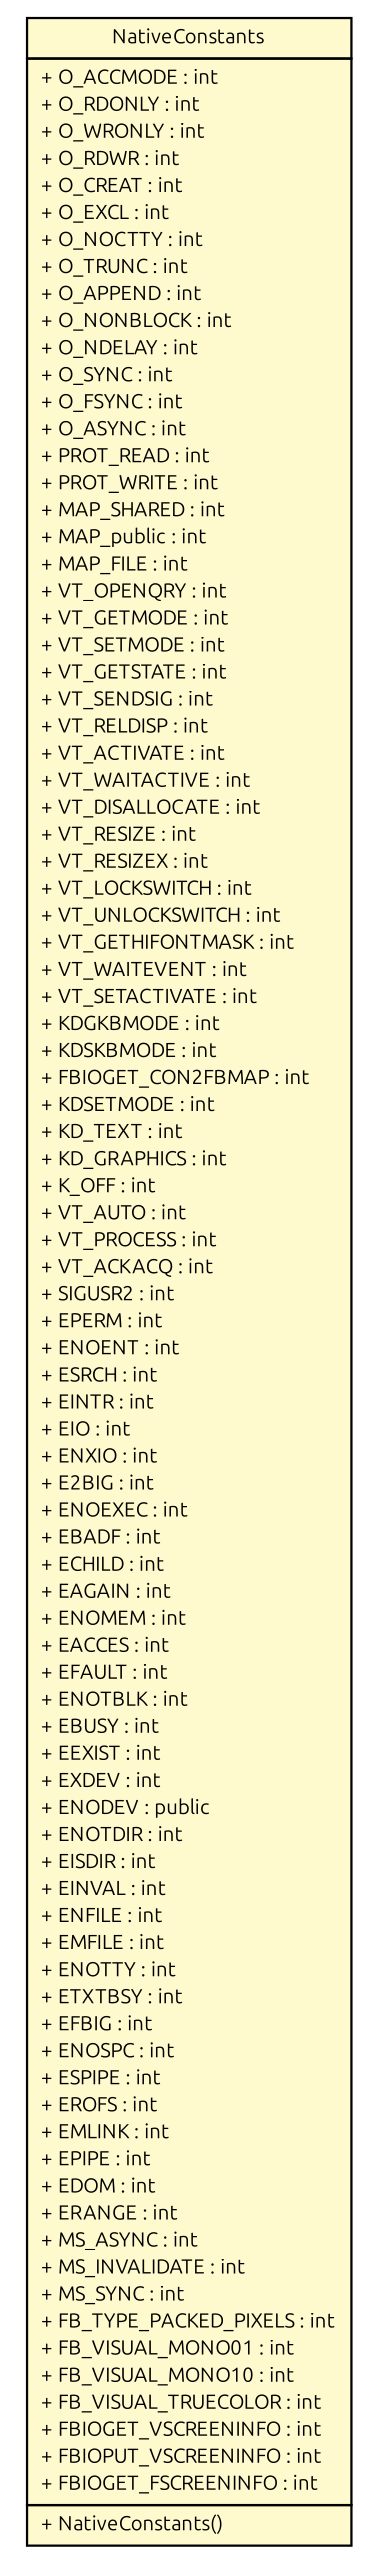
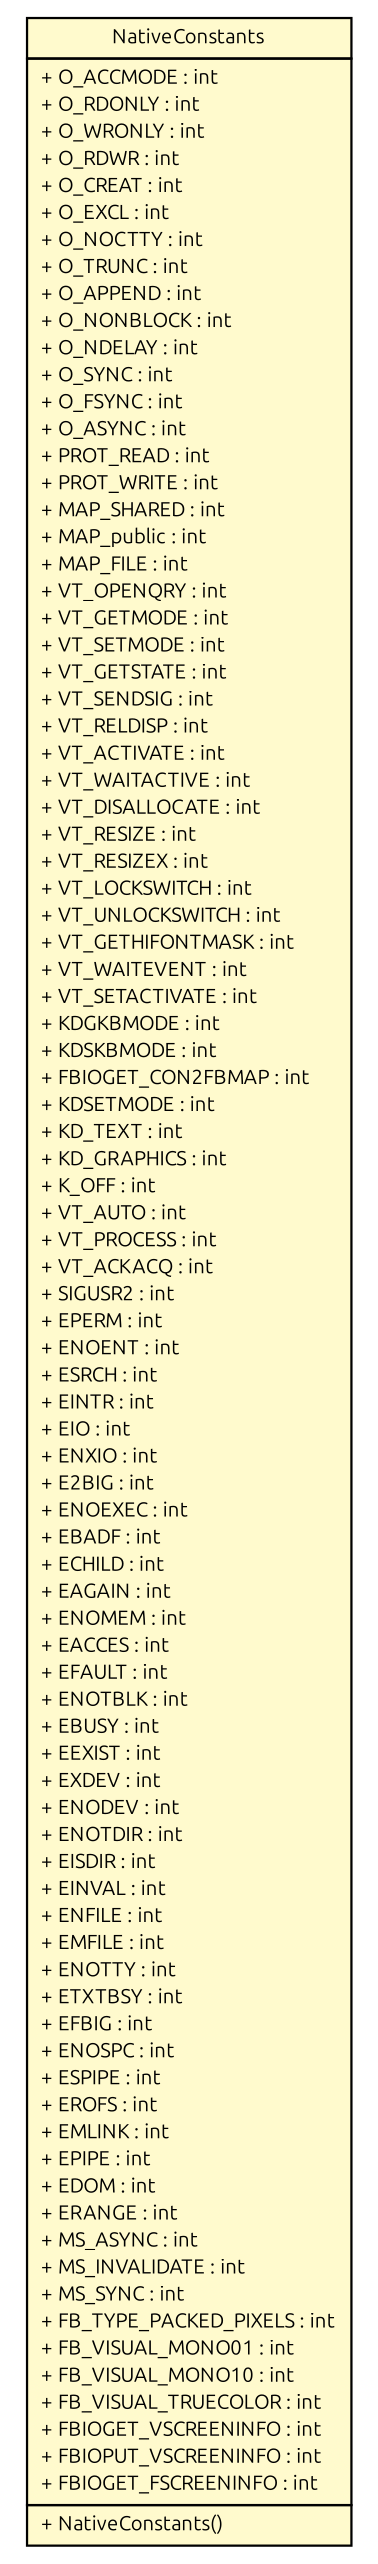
  digraph {
    nodesep=0.25
    ranksep=0.5
    fontname=Ubuntu
-   n1 [fontcolor=black fontname=Ubuntu fontsize=9.0 label=<<table title="ev3dev.utils.io.NativeConstants" border="0" cellborder="1" cellspacing="0" cellpadding="2" port="p" bgcolor="lemonChiffon" href="./NativeConstants.html"> 		<tr><td><table border="0" cellspacing="0" cellpadding="1"> <tr><td align="center" balign="center"> NativeConstants </td></tr> 		</table></td></tr> 		<tr><td><table border="0" cellspacing="0" cellpadding="1"> <tr><td align="left" balign="left"> + O_ACCMODE : int </td></tr> <tr><td align="left" balign="left"> + O_RDONLY : int </td></tr> <tr><td align="left" balign="left"> + O_WRONLY : int </td></tr> <tr><td align="left" balign="left"> + O_RDWR : int </td></tr> <tr><td align="left" balign="left"> + O_CREAT : int </td></tr> <tr><td align="left" balign="left"> + O_EXCL : int </td></tr> <tr><td align="left" balign="left"> + O_NOCTTY : int </td></tr> <tr><td align="left" balign="left"> + O_TRUNC : int </td></tr> <tr><td align="left" balign="left"> + O_APPEND : int </td></tr> <tr><td align="left" balign="left"> + O_NONBLOCK : int </td></tr> <tr><td align="left" balign="left"> + O_NDELAY : int </td></tr> <tr><td align="left" balign="left"> + O_SYNC : int </td></tr> <tr><td align="left" balign="left"> + O_FSYNC : int </td></tr> <tr><td align="left" balign="left"> + O_ASYNC : int </td></tr> <tr><td align="left" balign="left"> + PROT_READ : int </td></tr> <tr><td align="left" balign="left"> + PROT_WRITE : int </td></tr> <tr><td align="left" balign="left"> + MAP_SHARED : int </td></tr> <tr><td align="left" balign="left"> + MAP_public : int </td></tr> <tr><td align="left" balign="left"> + MAP_FILE : int </td></tr> <tr><td align="left" balign="left"> + VT_OPENQRY : int </td></tr> <tr><td align="left" balign="left"> + VT_GETMODE : int </td></tr> <tr><td align="left" balign="left"> + VT_SETMODE : int </td></tr> <tr><td align="left" balign="left"> + VT_GETSTATE : int </td></tr> <tr><td align="left" balign="left"> + VT_SENDSIG : int </td></tr> <tr><td align="left" balign="left"> + VT_RELDISP : int </td></tr> <tr><td align="left" balign="left"> + VT_ACTIVATE : int </td></tr> <tr><td align="left" balign="left"> + VT_WAITACTIVE : int </td></tr> <tr><td align="left" balign="left"> + VT_DISALLOCATE : int </td></tr> <tr><td align="left" balign="left"> + VT_RESIZE : int </td></tr> <tr><td align="left" balign="left"> + VT_RESIZEX : int </td></tr> <tr><td align="left" balign="left"> + VT_LOCKSWITCH : int </td></tr> <tr><td align="left" balign="left"> + VT_UNLOCKSWITCH : int </td></tr> <tr><td align="left" balign="left"> + VT_GETHIFONTMASK : int </td></tr> <tr><td align="left" balign="left"> + VT_WAITEVENT : int </td></tr> <tr><td align="left" balign="left"> + VT_SETACTIVATE : int </td></tr> <tr><td align="left" balign="left"> + KDGKBMODE : int </td></tr> <tr><td align="left" balign="left"> + KDSKBMODE : int </td></tr> <tr><td align="left" balign="left"> + FBIOGET_CON2FBMAP : int </td></tr> <tr><td align="left" balign="left"> + KDSETMODE : int </td></tr> <tr><td align="left" balign="left"> + KD_TEXT : int </td></tr> <tr><td align="left" balign="left"> + KD_GRAPHICS : int </td></tr> <tr><td align="left" balign="left"> + K_OFF : int </td></tr> <tr><td align="left" balign="left"> + VT_AUTO : int </td></tr> <tr><td align="left" balign="left"> + VT_PROCESS : int </td></tr> <tr><td align="left" balign="left"> + VT_ACKACQ : int </td></tr> <tr><td align="left" balign="left"> + SIGUSR2 : int </td></tr> <tr><td align="left" balign="left"> + EPERM : int </td></tr> <tr><td align="left" balign="left"> + ENOENT : int </td></tr> <tr><td align="left" balign="left"> + ESRCH : int </td></tr> <tr><td align="left" balign="left"> + EINTR : int </td></tr> <tr><td align="left" balign="left"> + EIO : int </td></tr> <tr><td align="left" balign="left"> + ENXIO : int </td></tr> <tr><td align="left" balign="left"> + E2BIG : int </td></tr> <tr><td align="left" balign="left"> + ENOEXEC : int </td></tr> <tr><td align="left" balign="left"> + EBADF : int </td></tr> <tr><td align="left" balign="left"> + ECHILD : int </td></tr> <tr><td align="left" balign="left"> + EAGAIN : int </td></tr> <tr><td align="left" balign="left"> + ENOMEM : int </td></tr> <tr><td align="left" balign="left"> + EACCES : int </td></tr> <tr><td align="left" balign="left"> + EFAULT : int </td></tr> <tr><td align="left" balign="left"> + ENOTBLK : int </td></tr> <tr><td align="left" balign="left"> + EBUSY : int </td></tr> <tr><td align="left" balign="left"> + EEXIST : int </td></tr> <tr><td align="left" balign="left"> + EXDEV : int </td></tr> <tr><td align="left" balign="left"> + ENODEV : public </td></tr> <tr><td align="left" balign="left"> + ENOTDIR : int </td></tr> <tr><td align="left" balign="left"> + EISDIR : int </td></tr> <tr><td align="left" balign="left"> + EINVAL : int </td></tr> <tr><td align="left" balign="left"> + ENFILE : int </td></tr> <tr><td align="left" balign="left"> + EMFILE : int </td></tr> <tr><td align="left" balign="left"> + ENOTTY : int </td></tr> <tr><td align="left" balign="left"> + ETXTBSY : int </td></tr> <tr><td align="left" balign="left"> + EFBIG : int </td></tr> <tr><td align="left" balign="left"> + ENOSPC : int </td></tr> <tr><td align="left" balign="left"> + ESPIPE : int </td></tr> <tr><td align="left" balign="left"> + EROFS : int </td></tr> <tr><td align="left" balign="left"> + EMLINK : int </td></tr> <tr><td align="left" balign="left"> + EPIPE : int </td></tr> <tr><td align="left" balign="left"> + EDOM : int </td></tr> <tr><td align="left" balign="left"> + ERANGE : int </td></tr> <tr><td align="left" balign="left"> + MS_ASYNC : int </td></tr> <tr><td align="left" balign="left"> + MS_INVALIDATE : int </td></tr> <tr><td align="left" balign="left"> + MS_SYNC : int </td></tr> <tr><td align="left" balign="left"> + FB_TYPE_PACKED_PIXELS : int </td></tr> <tr><td align="left" balign="left"> + FB_VISUAL_MONO01 : int </td></tr> <tr><td align="left" balign="left"> + FB_VISUAL_MONO10 : int </td></tr> <tr><td align="left" balign="left"> + FB_VISUAL_TRUECOLOR : int </td></tr> <tr><td align="left" balign="left"> + FBIOGET_VSCREENINFO : int </td></tr> <tr><td align="left" balign="left"> + FBIOPUT_VSCREENINFO : int </td></tr> <tr><td align="left" balign="left"> + FBIOGET_FSCREENINFO : int </td></tr> 		</table></td></tr> 		<tr><td><table border="0" cellspacing="0" cellpadding="1"> <tr><td align="left" balign="left"> + NativeConstants() </td></tr> 		</table></td></tr> 		</table>> shape=plaintext]
+   n1 [fontcolor=black fontname=Ubuntu fontsize=9.0 label=<<table title="ev3dev.utils.io.NativeConstants" border="0" cellborder="1" cellspacing="0" cellpadding="2" port="p" bgcolor="lemonChiffon" href="./NativeConstants.html"> 		<tr><td><table border="0" cellspacing="0" cellpadding="1"> <tr><td align="center" balign="center"> NativeConstants </td></tr> 		</table></td></tr> 		<tr><td><table border="0" cellspacing="0" cellpadding="1"> <tr><td align="left" balign="left"> + O_ACCMODE : int </td></tr> <tr><td align="left" balign="left"> + O_RDONLY : int </td></tr> <tr><td align="left" balign="left"> + O_WRONLY : int </td></tr> <tr><td align="left" balign="left"> + O_RDWR : int </td></tr> <tr><td align="left" balign="left"> + O_CREAT : int </td></tr> <tr><td align="left" balign="left"> + O_EXCL : int </td></tr> <tr><td align="left" balign="left"> + O_NOCTTY : int </td></tr> <tr><td align="left" balign="left"> + O_TRUNC : int </td></tr> <tr><td align="left" balign="left"> + O_APPEND : int </td></tr> <tr><td align="left" balign="left"> + O_NONBLOCK : int </td></tr> <tr><td align="left" balign="left"> + O_NDELAY : int </td></tr> <tr><td align="left" balign="left"> + O_SYNC : int </td></tr> <tr><td align="left" balign="left"> + O_FSYNC : int </td></tr> <tr><td align="left" balign="left"> + O_ASYNC : int </td></tr> <tr><td align="left" balign="left"> + PROT_READ : int </td></tr> <tr><td align="left" balign="left"> + PROT_WRITE : int </td></tr> <tr><td align="left" balign="left"> + MAP_SHARED : int </td></tr> <tr><td align="left" balign="left"> + MAP_public : int </td></tr> <tr><td align="left" balign="left"> + MAP_FILE : int </td></tr> <tr><td align="left" balign="left"> + VT_OPENQRY : int </td></tr> <tr><td align="left" balign="left"> + VT_GETMODE : int </td></tr> <tr><td align="left" balign="left"> + VT_SETMODE : int </td></tr> <tr><td align="left" balign="left"> + VT_GETSTATE : int </td></tr> <tr><td align="left" balign="left"> + VT_SENDSIG : int </td></tr> <tr><td align="left" balign="left"> + VT_RELDISP : int </td></tr> <tr><td align="left" balign="left"> + VT_ACTIVATE : int </td></tr> <tr><td align="left" balign="left"> + VT_WAITACTIVE : int </td></tr> <tr><td align="left" balign="left"> + VT_DISALLOCATE : int </td></tr> <tr><td align="left" balign="left"> + VT_RESIZE : int </td></tr> <tr><td align="left" balign="left"> + VT_RESIZEX : int </td></tr> <tr><td align="left" balign="left"> + VT_LOCKSWITCH : int </td></tr> <tr><td align="left" balign="left"> + VT_UNLOCKSWITCH : int </td></tr> <tr><td align="left" balign="left"> + VT_GETHIFONTMASK : int </td></tr> <tr><td align="left" balign="left"> + VT_WAITEVENT : int </td></tr> <tr><td align="left" balign="left"> + VT_SETACTIVATE : int </td></tr> <tr><td align="left" balign="left"> + KDGKBMODE : int </td></tr> <tr><td align="left" balign="left"> + KDSKBMODE : int </td></tr> <tr><td align="left" balign="left"> + FBIOGET_CON2FBMAP : int </td></tr> <tr><td align="left" balign="left"> + KDSETMODE : int </td></tr> <tr><td align="left" balign="left"> + KD_TEXT : int </td></tr> <tr><td align="left" balign="left"> + KD_GRAPHICS : int </td></tr> <tr><td align="left" balign="left"> + K_OFF : int </td></tr> <tr><td align="left" balign="left"> + VT_AUTO : int </td></tr> <tr><td align="left" balign="left"> + VT_PROCESS : int </td></tr> <tr><td align="left" balign="left"> + VT_ACKACQ : int </td></tr> <tr><td align="left" balign="left"> + SIGUSR2 : int </td></tr> <tr><td align="left" balign="left"> + EPERM : int </td></tr> <tr><td align="left" balign="left"> + ENOENT : int </td></tr> <tr><td align="left" balign="left"> + ESRCH : int </td></tr> <tr><td align="left" balign="left"> + EINTR : int </td></tr> <tr><td align="left" balign="left"> + EIO : int </td></tr> <tr><td align="left" balign="left"> + ENXIO : int </td></tr> <tr><td align="left" balign="left"> + E2BIG : int </td></tr> <tr><td align="left" balign="left"> + ENOEXEC : int </td></tr> <tr><td align="left" balign="left"> + EBADF : int </td></tr> <tr><td align="left" balign="left"> + ECHILD : int </td></tr> <tr><td align="left" balign="left"> + EAGAIN : int </td></tr> <tr><td align="left" balign="left"> + ENOMEM : int </td></tr> <tr><td align="left" balign="left"> + EACCES : int </td></tr> <tr><td align="left" balign="left"> + EFAULT : int </td></tr> <tr><td align="left" balign="left"> + ENOTBLK : int </td></tr> <tr><td align="left" balign="left"> + EBUSY : int </td></tr> <tr><td align="left" balign="left"> + EEXIST : int </td></tr> <tr><td align="left" balign="left"> + EXDEV : int </td></tr> <tr><td align="left" balign="left"> + ENODEV : int </td></tr> <tr><td align="left" balign="left"> + ENOTDIR : int </td></tr> <tr><td align="left" balign="left"> + EISDIR : int </td></tr> <tr><td align="left" balign="left"> + EINVAL : int </td></tr> <tr><td align="left" balign="left"> + ENFILE : int </td></tr> <tr><td align="left" balign="left"> + EMFILE : int </td></tr> <tr><td align="left" balign="left"> + ENOTTY : int </td></tr> <tr><td align="left" balign="left"> + ETXTBSY : int </td></tr> <tr><td align="left" balign="left"> + EFBIG : int </td></tr> <tr><td align="left" balign="left"> + ENOSPC : int </td></tr> <tr><td align="left" balign="left"> + ESPIPE : int </td></tr> <tr><td align="left" balign="left"> + EROFS : int </td></tr> <tr><td align="left" balign="left"> + EMLINK : int </td></tr> <tr><td align="left" balign="left"> + EPIPE : int </td></tr> <tr><td align="left" balign="left"> + EDOM : int </td></tr> <tr><td align="left" balign="left"> + ERANGE : int </td></tr> <tr><td align="left" balign="left"> + MS_ASYNC : int </td></tr> <tr><td align="left" balign="left"> + MS_INVALIDATE : int </td></tr> <tr><td align="left" balign="left"> + MS_SYNC : int </td></tr> <tr><td align="left" balign="left"> + FB_TYPE_PACKED_PIXELS : int </td></tr> <tr><td align="left" balign="left"> + FB_VISUAL_MONO01 : int </td></tr> <tr><td align="left" balign="left"> + FB_VISUAL_MONO10 : int </td></tr> <tr><td align="left" balign="left"> + FB_VISUAL_TRUECOLOR : int </td></tr> <tr><td align="left" balign="left"> + FBIOGET_VSCREENINFO : int </td></tr> <tr><td align="left" balign="left"> + FBIOPUT_VSCREENINFO : int </td></tr> <tr><td align="left" balign="left"> + FBIOGET_FSCREENINFO : int </td></tr> 		</table></td></tr> 		<tr><td><table border="0" cellspacing="0" cellpadding="1"> <tr><td align="left" balign="left"> + NativeConstants() </td></tr> 		</table></td></tr> 		</table>> shape=plaintext]
  }
